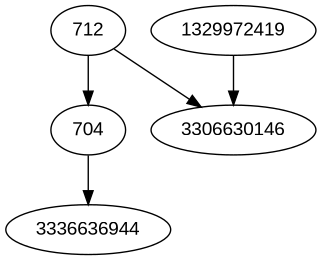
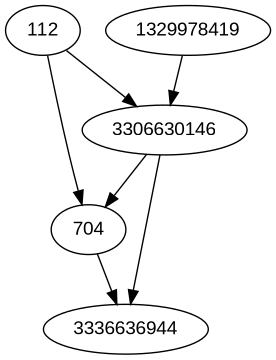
  strict digraph {
    fontname="Liberation Sans"
    node [fontname="Liberation Sans"]
    edge [fontname="Liberation Sans"]
    n1 [label=704]
    3306630146
    n3 [label=3336636944]
-   712
-   1329978419 [label=1329972419]
+   712 [label=112]
+   1329978419
    n1 -> n3
+   3306630146 -> n1
+   3306630146 -> n3
    712 -> n1
    712 -> 3306630146
    1329978419 -> 3306630146
  }
